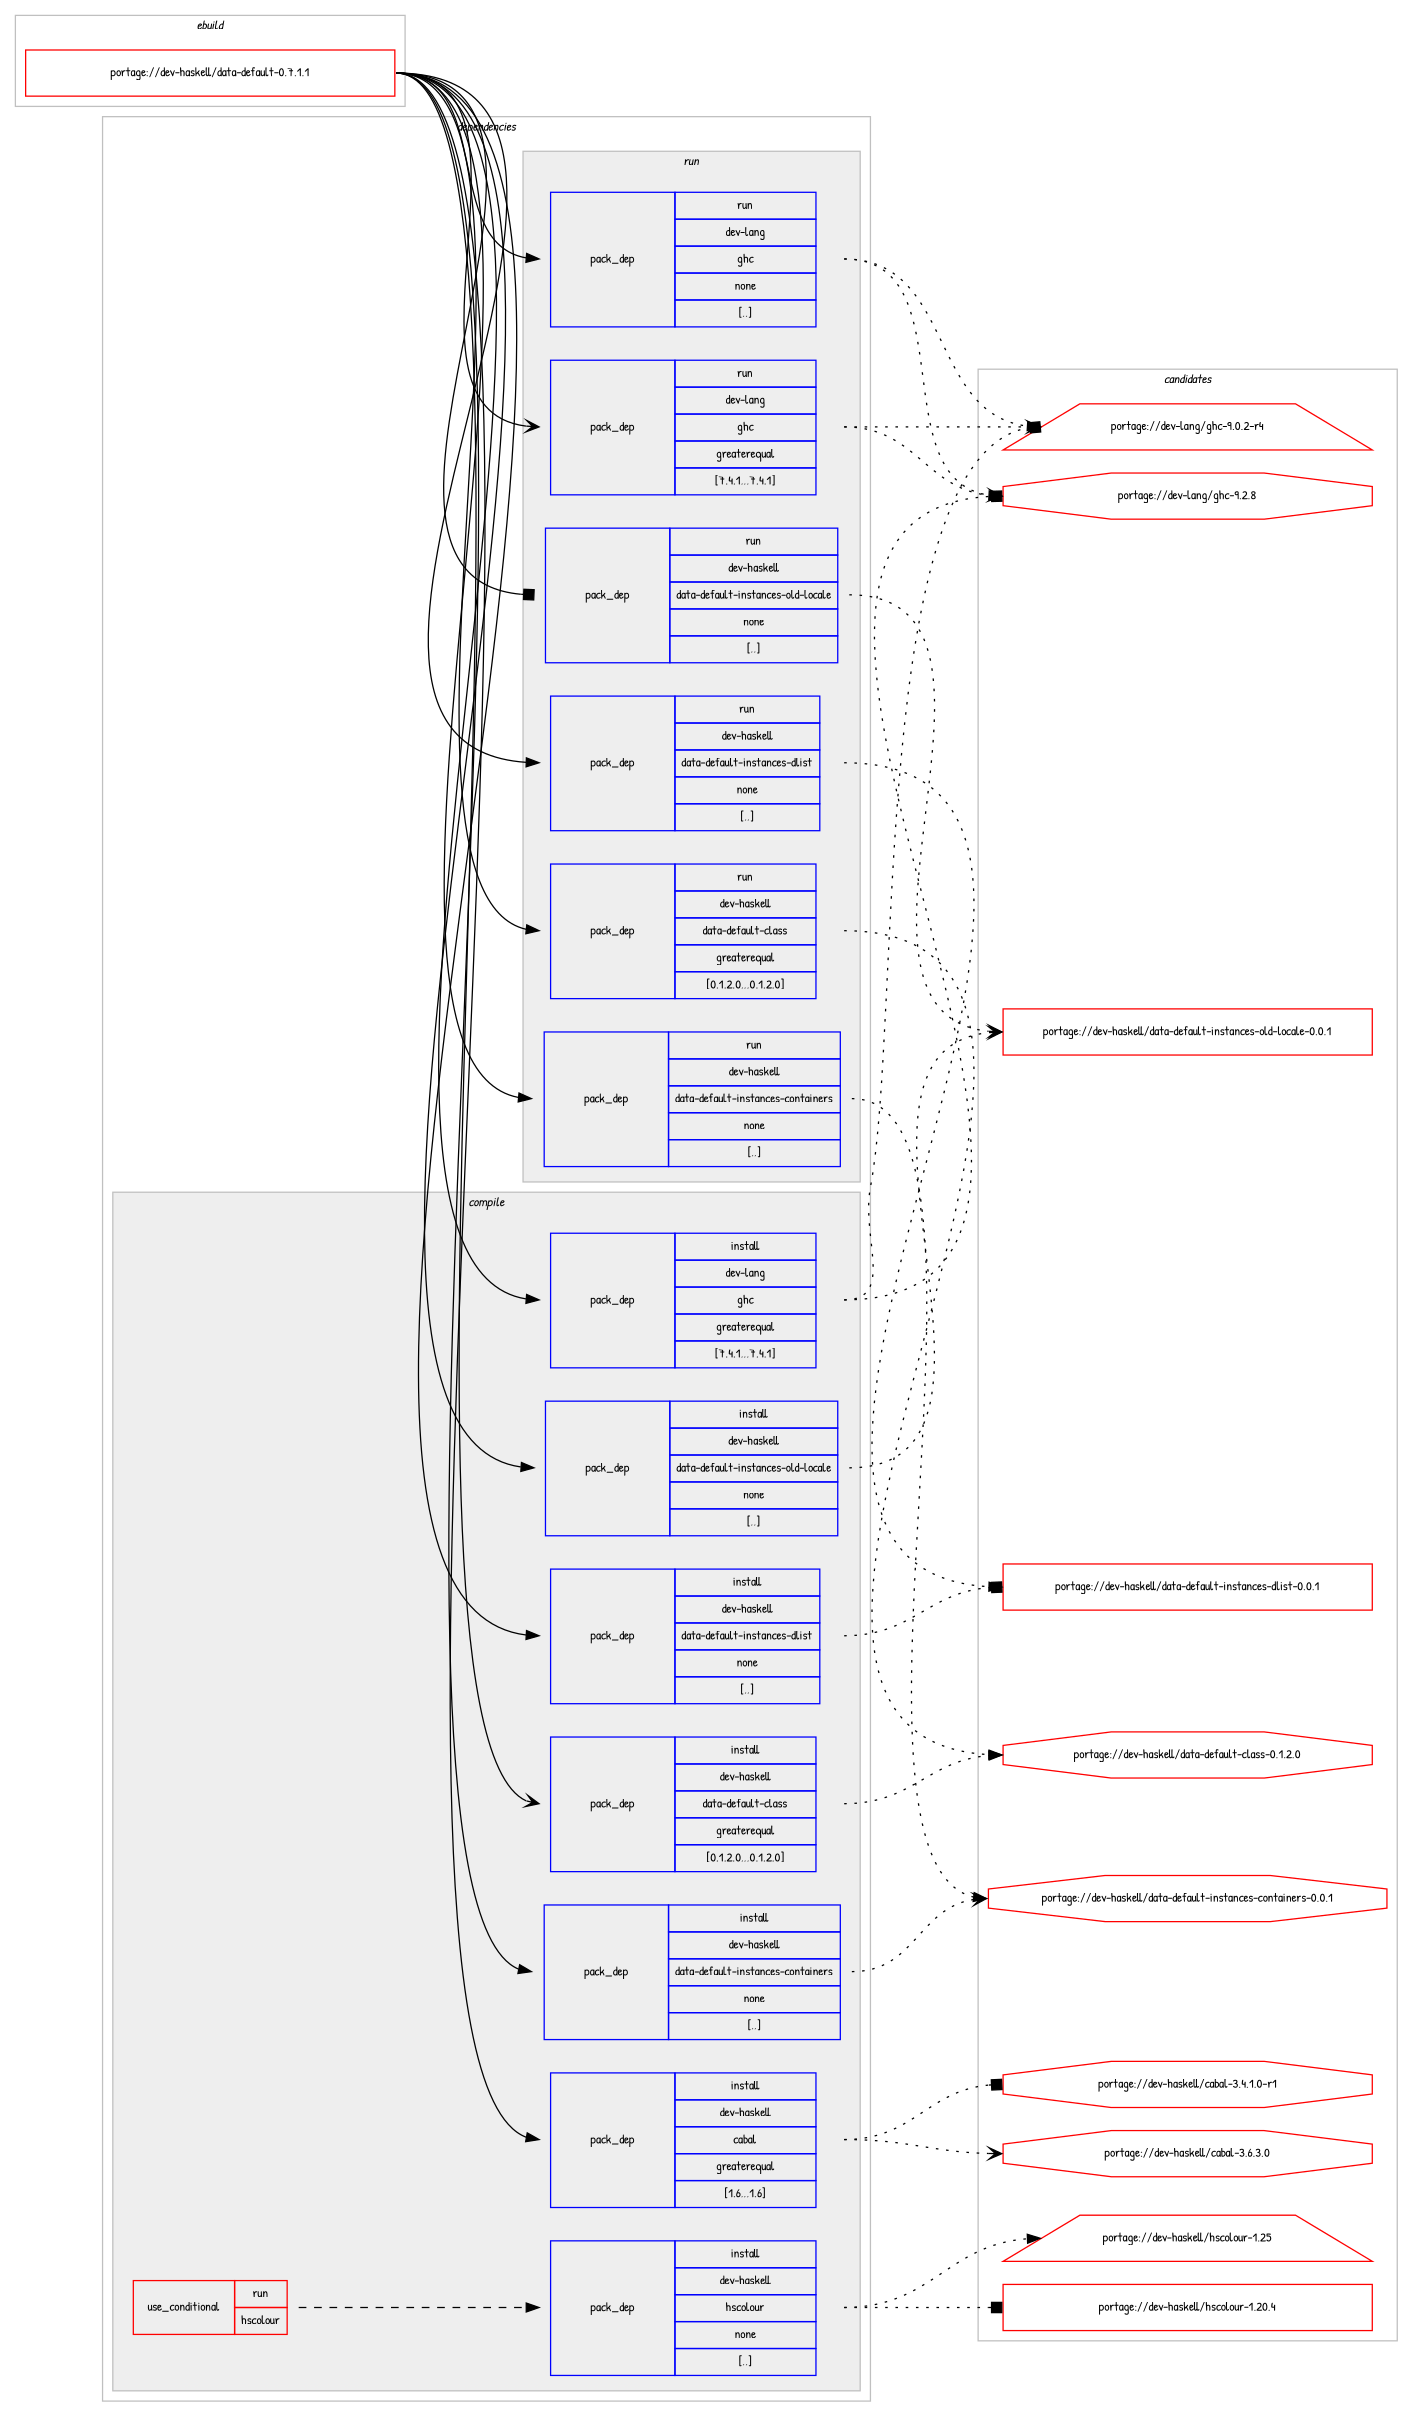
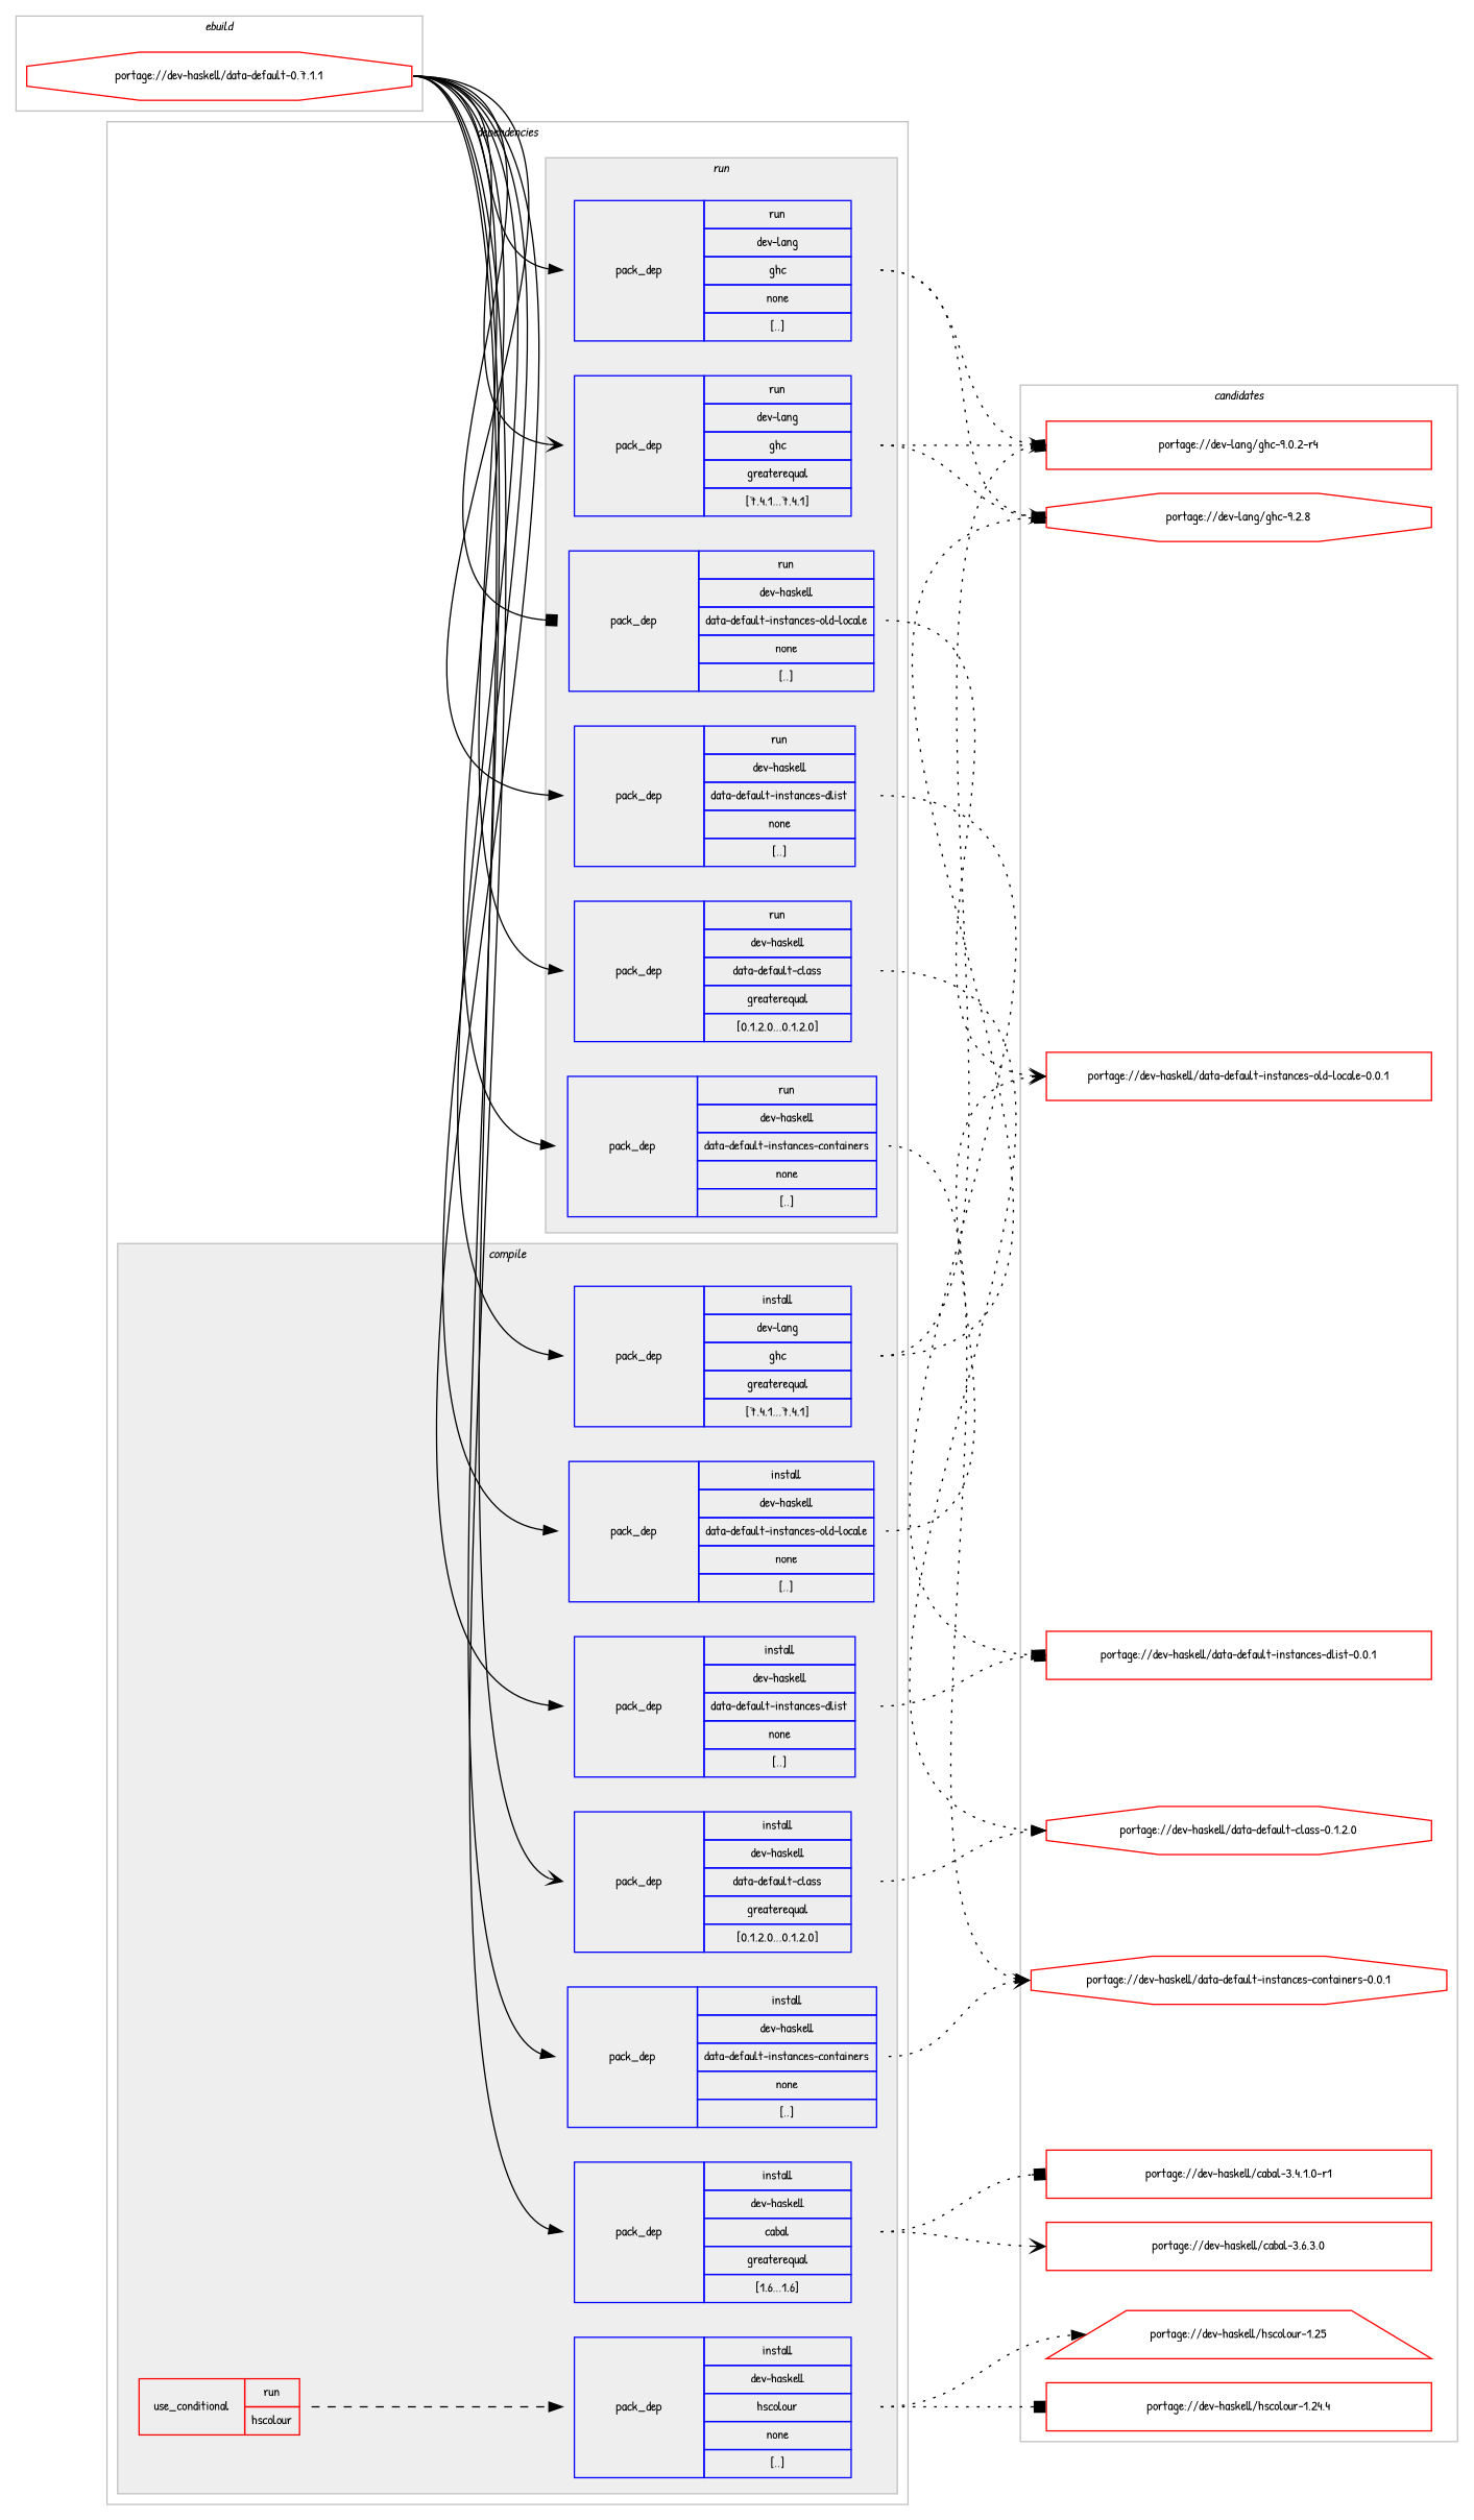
  digraph {
    compound=true
    concentrate=true
    fontname="Patrick Hand"
    fontsize=10
    newrank=true
    rankdir=LR
    ranksep=1.5
    node [color=blue fontname="Patrick Hand" fontsize=10 shape=none]
    edge [arrowhead=normal fontname="Patrick Hand" headport=w style=dotted tailport=e weight=100]
-   n1 [color=red label="portage://dev-haskell/data-default-0.7.1.1" shape=box width=4]
+   n1 [color=red label="portage://dev-haskell/data-default-0.7.1.1" shape=octagon width=4]
    n2 [label=<<TABLE BORDER="0" CELLBORDER="1" CELLSPACING="0" CELLPADDING="4" WIDTH="220"><TR><TD ROWSPAN="6" CELLPADDING="30">pack_dep</TD></TR><TR><TD WIDTH="110">install</TD></TR><TR><TD>dev-haskell</TD></TR><TR><TD>hscolour</TD></TR><TR><TD>none</TD></TR><TR><TD>[,,]</TD></TR></TABLE>>]
    n3 [color=red label=<<TABLE BORDER="0" CELLBORDER="1" CELLSPACING="0" CELLPADDING="4"><TR><TD ROWSPAN="3" CELLPADDING="10">use_conditional</TD></TR><TR><TD>run</TD></TR><TR><TD>hscolour</TD></TR></TABLE>>]
    n4 [label=<<TABLE BORDER="0" CELLBORDER="1" CELLSPACING="0" CELLPADDING="4" WIDTH="220"><TR><TD ROWSPAN="6" CELLPADDING="30">pack_dep</TD></TR><TR><TD WIDTH="110">install</TD></TR><TR><TD>dev-haskell</TD></TR><TR><TD>cabal</TD></TR><TR><TD>greaterequal</TD></TR><TR><TD>[1.6,,,1.6]</TD></TR></TABLE>>]
    n5 [label=<<TABLE BORDER="0" CELLBORDER="1" CELLSPACING="0" CELLPADDING="4" WIDTH="220"><TR><TD ROWSPAN="6" CELLPADDING="30">pack_dep</TD></TR><TR><TD WIDTH="110">install</TD></TR><TR><TD>dev-haskell</TD></TR><TR><TD>data-default-class</TD></TR><TR><TD>greaterequal</TD></TR><TR><TD>[0.1.2.0,,,0.1.2.0]</TD></TR></TABLE>>]
    n6 [label=<<TABLE BORDER="0" CELLBORDER="1" CELLSPACING="0" CELLPADDING="4" WIDTH="220"><TR><TD ROWSPAN="6" CELLPADDING="30">pack_dep</TD></TR><TR><TD WIDTH="110">install</TD></TR><TR><TD>dev-haskell</TD></TR><TR><TD>data-default-instances-containers</TD></TR><TR><TD>none</TD></TR><TR><TD>[,,]</TD></TR></TABLE>>]
    n7 [label=<<TABLE BORDER="0" CELLBORDER="1" CELLSPACING="0" CELLPADDING="4" WIDTH="220"><TR><TD ROWSPAN="6" CELLPADDING="30">pack_dep</TD></TR><TR><TD WIDTH="110">install</TD></TR><TR><TD>dev-haskell</TD></TR><TR><TD>data-default-instances-dlist</TD></TR><TR><TD>none</TD></TR><TR><TD>[,,]</TD></TR></TABLE>>]
    n8 [label=<<TABLE BORDER="0" CELLBORDER="1" CELLSPACING="0" CELLPADDING="4" WIDTH="220"><TR><TD ROWSPAN="6" CELLPADDING="30">pack_dep</TD></TR><TR><TD WIDTH="110">install</TD></TR><TR><TD>dev-haskell</TD></TR><TR><TD>data-default-instances-old-locale</TD></TR><TR><TD>none</TD></TR><TR><TD>[,,]</TD></TR></TABLE>>]
    n9 [label=<<TABLE BORDER="0" CELLBORDER="1" CELLSPACING="0" CELLPADDING="4" WIDTH="220"><TR><TD ROWSPAN="6" CELLPADDING="30">pack_dep</TD></TR><TR><TD WIDTH="110">install</TD></TR><TR><TD>dev-lang</TD></TR><TR><TD>ghc</TD></TR><TR><TD>greaterequal</TD></TR><TR><TD>[7.4.1,,,7.4.1]</TD></TR></TABLE>>]
    n10 [label=<<TABLE BORDER="0" CELLBORDER="1" CELLSPACING="0" CELLPADDING="4" WIDTH="220"><TR><TD ROWSPAN="6" CELLPADDING="30">pack_dep</TD></TR><TR><TD WIDTH="110">run</TD></TR><TR><TD>dev-haskell</TD></TR><TR><TD>data-default-class</TD></TR><TR><TD>greaterequal</TD></TR><TR><TD>[0.1.2.0,,,0.1.2.0]</TD></TR></TABLE>>]
    n11 [label=<<TABLE BORDER="0" CELLBORDER="1" CELLSPACING="0" CELLPADDING="4" WIDTH="220"><TR><TD ROWSPAN="6" CELLPADDING="30">pack_dep</TD></TR><TR><TD WIDTH="110">run</TD></TR><TR><TD>dev-haskell</TD></TR><TR><TD>data-default-instances-containers</TD></TR><TR><TD>none</TD></TR><TR><TD>[,,]</TD></TR></TABLE>>]
    n12 [label=<<TABLE BORDER="0" CELLBORDER="1" CELLSPACING="0" CELLPADDING="4" WIDTH="220"><TR><TD ROWSPAN="6" CELLPADDING="30">pack_dep</TD></TR><TR><TD WIDTH="110">run</TD></TR><TR><TD>dev-haskell</TD></TR><TR><TD>data-default-instances-dlist</TD></TR><TR><TD>none</TD></TR><TR><TD>[,,]</TD></TR></TABLE>>]
    n13 [label=<<TABLE BORDER="0" CELLBORDER="1" CELLSPACING="0" CELLPADDING="4" WIDTH="220"><TR><TD ROWSPAN="6" CELLPADDING="30">pack_dep</TD></TR><TR><TD WIDTH="110">run</TD></TR><TR><TD>dev-haskell</TD></TR><TR><TD>data-default-instances-old-locale</TD></TR><TR><TD>none</TD></TR><TR><TD>[,,]</TD></TR></TABLE>>]
    n14 [label=<<TABLE BORDER="0" CELLBORDER="1" CELLSPACING="0" CELLPADDING="4" WIDTH="220"><TR><TD ROWSPAN="6" CELLPADDING="30">pack_dep</TD></TR><TR><TD WIDTH="110">run</TD></TR><TR><TD>dev-lang</TD></TR><TR><TD>ghc</TD></TR><TR><TD>greaterequal</TD></TR><TR><TD>[7.4.1,,,7.4.1]</TD></TR></TABLE>>]
    n15 [label=<<TABLE BORDER="0" CELLBORDER="1" CELLSPACING="0" CELLPADDING="4" WIDTH="220"><TR><TD ROWSPAN="6" CELLPADDING="30">pack_dep</TD></TR><TR><TD WIDTH="110">run</TD></TR><TR><TD>dev-lang</TD></TR><TR><TD>ghc</TD></TR><TR><TD>none</TD></TR><TR><TD>[,,]</TD></TR></TABLE>>]
    n16 [color=red label="portage://dev-haskell/hscolour-1.25" shape=trapezium width=4]
-   n17 [color=red label="portage://dev-haskell/hscolour-1.20.4" shape=box width=4]
-   n18 [color=red label="portage://dev-haskell/cabal-3.6.3.0" shape=octagon width=4]
-   n19 [color=red label="portage://dev-haskell/cabal-3.4.1.0-r1" shape=octagon width=4]
+   n17 [color=red label="portage://dev-haskell/hscolour-1.24.4" shape=box width=4]
+   n18 [color=red label="portage://dev-haskell/cabal-3.6.3.0" shape=box width=4]
+   n19 [color=red label="portage://dev-haskell/cabal-3.4.1.0-r1" shape=box width=4]
    n20 [color=red label="portage://dev-haskell/data-default-class-0.1.2.0" shape=octagon width=4]
    n21 [color=red label="portage://dev-haskell/data-default-instances-containers-0.0.1" shape=octagon width=4]
    n22 [color=red label="portage://dev-haskell/data-default-instances-dlist-0.0.1" shape=box width=4]
    n23 [color=red label="portage://dev-haskell/data-default-instances-old-locale-0.0.1" shape=box width=4]
    n24 [color=red label="portage://dev-lang/ghc-9.2.8" shape=octagon width=4]
-   n25 [color=red label="portage://dev-lang/ghc-9.0.2-r4" shape=trapezium width=4]
+   n25 [color=red label="portage://dev-lang/ghc-9.0.2-r4" shape=box width=4]
    subgraph cluster_1 {
      color=gray
      label=<<i>ebuild</i>>
      rank=same
      n1
    }
    subgraph cluster_2 {
      color=gray
      label=<<i>dependencies</i>>
      subgraph cluster_3 {
        color=gray
        fillcolor="#eeeeee"
        label=<<i>compile</i>>
        style=filled
        subgraph sub_4 {
          color=gray
          fillcolor="#eeeeee"
          label=<<i>compile</i>>
          style=filled
          n3
          subgraph sub_5 {
            color=gray
            fillcolor="#eeeeee"
            label=<<i>compile</i>>
            style=filled
            n2
          }
        }
        subgraph sub_6 {
          color=gray
          fillcolor="#eeeeee"
          label=<<i>compile</i>>
          style=filled
          n4
        }
        subgraph sub_7 {
          color=gray
          fillcolor="#eeeeee"
          label=<<i>compile</i>>
          style=filled
          n5
        }
        subgraph sub_8 {
          color=gray
          fillcolor="#eeeeee"
          label=<<i>compile</i>>
          style=filled
          n6
        }
        subgraph sub_9 {
          color=gray
          fillcolor="#eeeeee"
          label=<<i>compile</i>>
          style=filled
          n7
        }
        subgraph sub_10 {
          color=gray
          fillcolor="#eeeeee"
          label=<<i>compile</i>>
          style=filled
          n8
        }
        subgraph sub_11 {
          color=gray
          fillcolor="#eeeeee"
          label=<<i>compile</i>>
          style=filled
          n9
        }
      }
      subgraph cluster_12 {
        color=gray
        fillcolor="#eeeeee"
        label=<<i>compile and run</i>>
        style=filled
      }
      subgraph cluster_13 {
        color=gray
        fillcolor="#eeeeee"
        label=<<i>run</i>>
        style=filled
        subgraph sub_14 {
          color=gray
          fillcolor="#eeeeee"
          label=<<i>run</i>>
          style=filled
          n10
        }
        subgraph sub_15 {
          color=gray
          fillcolor="#eeeeee"
          label=<<i>run</i>>
          style=filled
          n11
        }
        subgraph sub_16 {
          color=gray
          fillcolor="#eeeeee"
          label=<<i>run</i>>
          style=filled
          n12
        }
        subgraph sub_17 {
          color=gray
          fillcolor="#eeeeee"
          label=<<i>run</i>>
          style=filled
          n13
        }
        subgraph sub_18 {
          color=gray
          fillcolor="#eeeeee"
          label=<<i>run</i>>
          style=filled
          n14
        }
        subgraph sub_19 {
          color=gray
          fillcolor="#eeeeee"
          label=<<i>run</i>>
          style=filled
          n15
        }
      }
    }
    subgraph cluster_20 {
      color=gray
      label=<<i>candidates</i>>
      rank=same
      subgraph sub_21 {
        color=black
        label=<<i>candidates</i>>
        nodesep=1
        rank=same
        n16
        n17
      }
      subgraph sub_22 {
        color=black
        label=<<i>candidates</i>>
        nodesep=1
        rank=same
        n18
        n19
      }
      subgraph sub_23 {
        color=black
        label=<<i>candidates</i>>
        nodesep=1
        rank=same
        n20
      }
      subgraph sub_24 {
        color=black
        label=<<i>candidates</i>>
        nodesep=1
        rank=same
        n21
      }
      subgraph sub_25 {
        color=black
        label=<<i>candidates</i>>
        nodesep=1
        rank=same
        n22
      }
      subgraph sub_26 {
        color=black
        label=<<i>candidates</i>>
        nodesep=1
        rank=same
        n23
      }
      subgraph sub_27 {
        color=black
        label=<<i>candidates</i>>
        nodesep=1
        rank=same
        n24
        n25
      }
      subgraph sub_28 {
        color=black
        label=<<i>candidates</i>>
        nodesep=1
        rank=same
        n20
      }
      subgraph sub_29 {
        color=black
        label=<<i>candidates</i>>
        nodesep=1
        rank=same
        n21
      }
      subgraph sub_30 {
        color=black
        label=<<i>candidates</i>>
        nodesep=1
        rank=same
        n22
      }
      subgraph sub_31 {
        color=black
        label=<<i>candidates</i>>
        nodesep=1
        rank=same
        n23
      }
      subgraph sub_32 {
        color=black
        label=<<i>candidates</i>>
        nodesep=1
        rank=same
        n24
        n25
      }
      subgraph sub_33 {
        color=black
        label=<<i>candidates</i>>
        nodesep=1
        rank=same
        n24
        n25
      }
    }
    n1 -> n4 [style=solid weight=20]
    n1 -> n5 [arrowhead=vee style=solid weight=20]
    n1 -> n6 [style=solid weight=20]
    n1 -> n7 [style=solid weight=20]
    n1 -> n8 [style=solid weight=20]
    n1 -> n9 [style=solid weight=20]
    n1 -> n10 [style=solid weight=20]
    n1 -> n11 [style=solid weight=20]
    n1 -> n12 [style=solid weight=20]
    n1 -> n13 [arrowhead=box style=solid weight=20]
    n1 -> n14 [arrowhead=vee style=solid weight=20]
    n1 -> n15 [style=solid weight=20]
    n2 -> n16
    n2 -> n17 [arrowhead=box]
    n3 -> n2 [style=dashed weight=20]
    n4 -> n18 [arrowhead=vee]
    n4 -> n19 [arrowhead=box]
    n5 -> n20
    n6 -> n21 [arrowhead=vee]
    n7 -> n22 [arrowhead=box]
    n8 -> n23 [arrowhead=vee]
    n9 -> n24 [arrowhead=box]
    n9 -> n25 [arrowhead=box]
    n10 -> n20
    n11 -> n21
    n12 -> n22
    n13 -> n23 [arrowhead=vee]
    n14 -> n24
    n14 -> n25 [arrowhead=vee]
    n15 -> n24 [arrowhead=vee]
    n15 -> n25
  }
